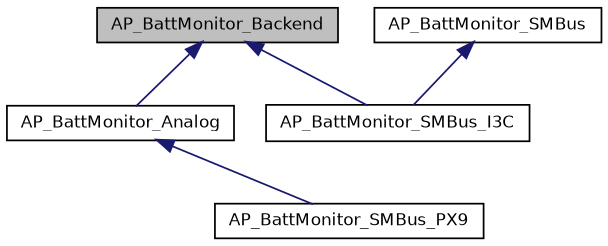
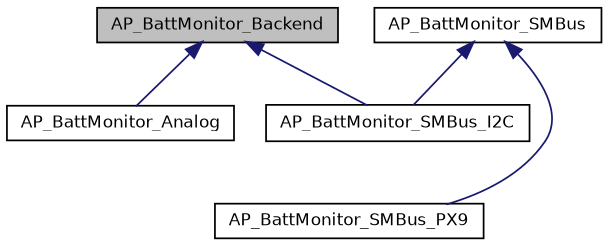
  digraph {
    node [color=black fillcolor=white fontname=Helvetica fontsize=10 shape=record style=filled]
    edge [color=midnightblue dir=back fontname=Helvetica fontsize=10 labelfontname=Helvetica labelfontsize=10 style=solid]
    n1 [fillcolor=grey75 fontcolor=black height=0.2 label=AP_BattMonitor_Backend width=0.4]
    n2 [height=0.2 label=AP_BattMonitor_Analog width=0.4]
-   n3 [height=0.2 label=AP_BattMonitor_SMBus_I3C width=0.4]
+   n3 [height=0.2 label=AP_BattMonitor_SMBus_I2C width=0.4]
    n4 [height=0.2 label=AP_BattMonitor_SMBus width=0.4]
    n5 [height=0.2 label=AP_BattMonitor_SMBus_PX9 width=0.4]
    n1 -> n2
    n1 -> n3
    n4 -> n3
-   n2 -> n5
+   n4 -> n5
  }
